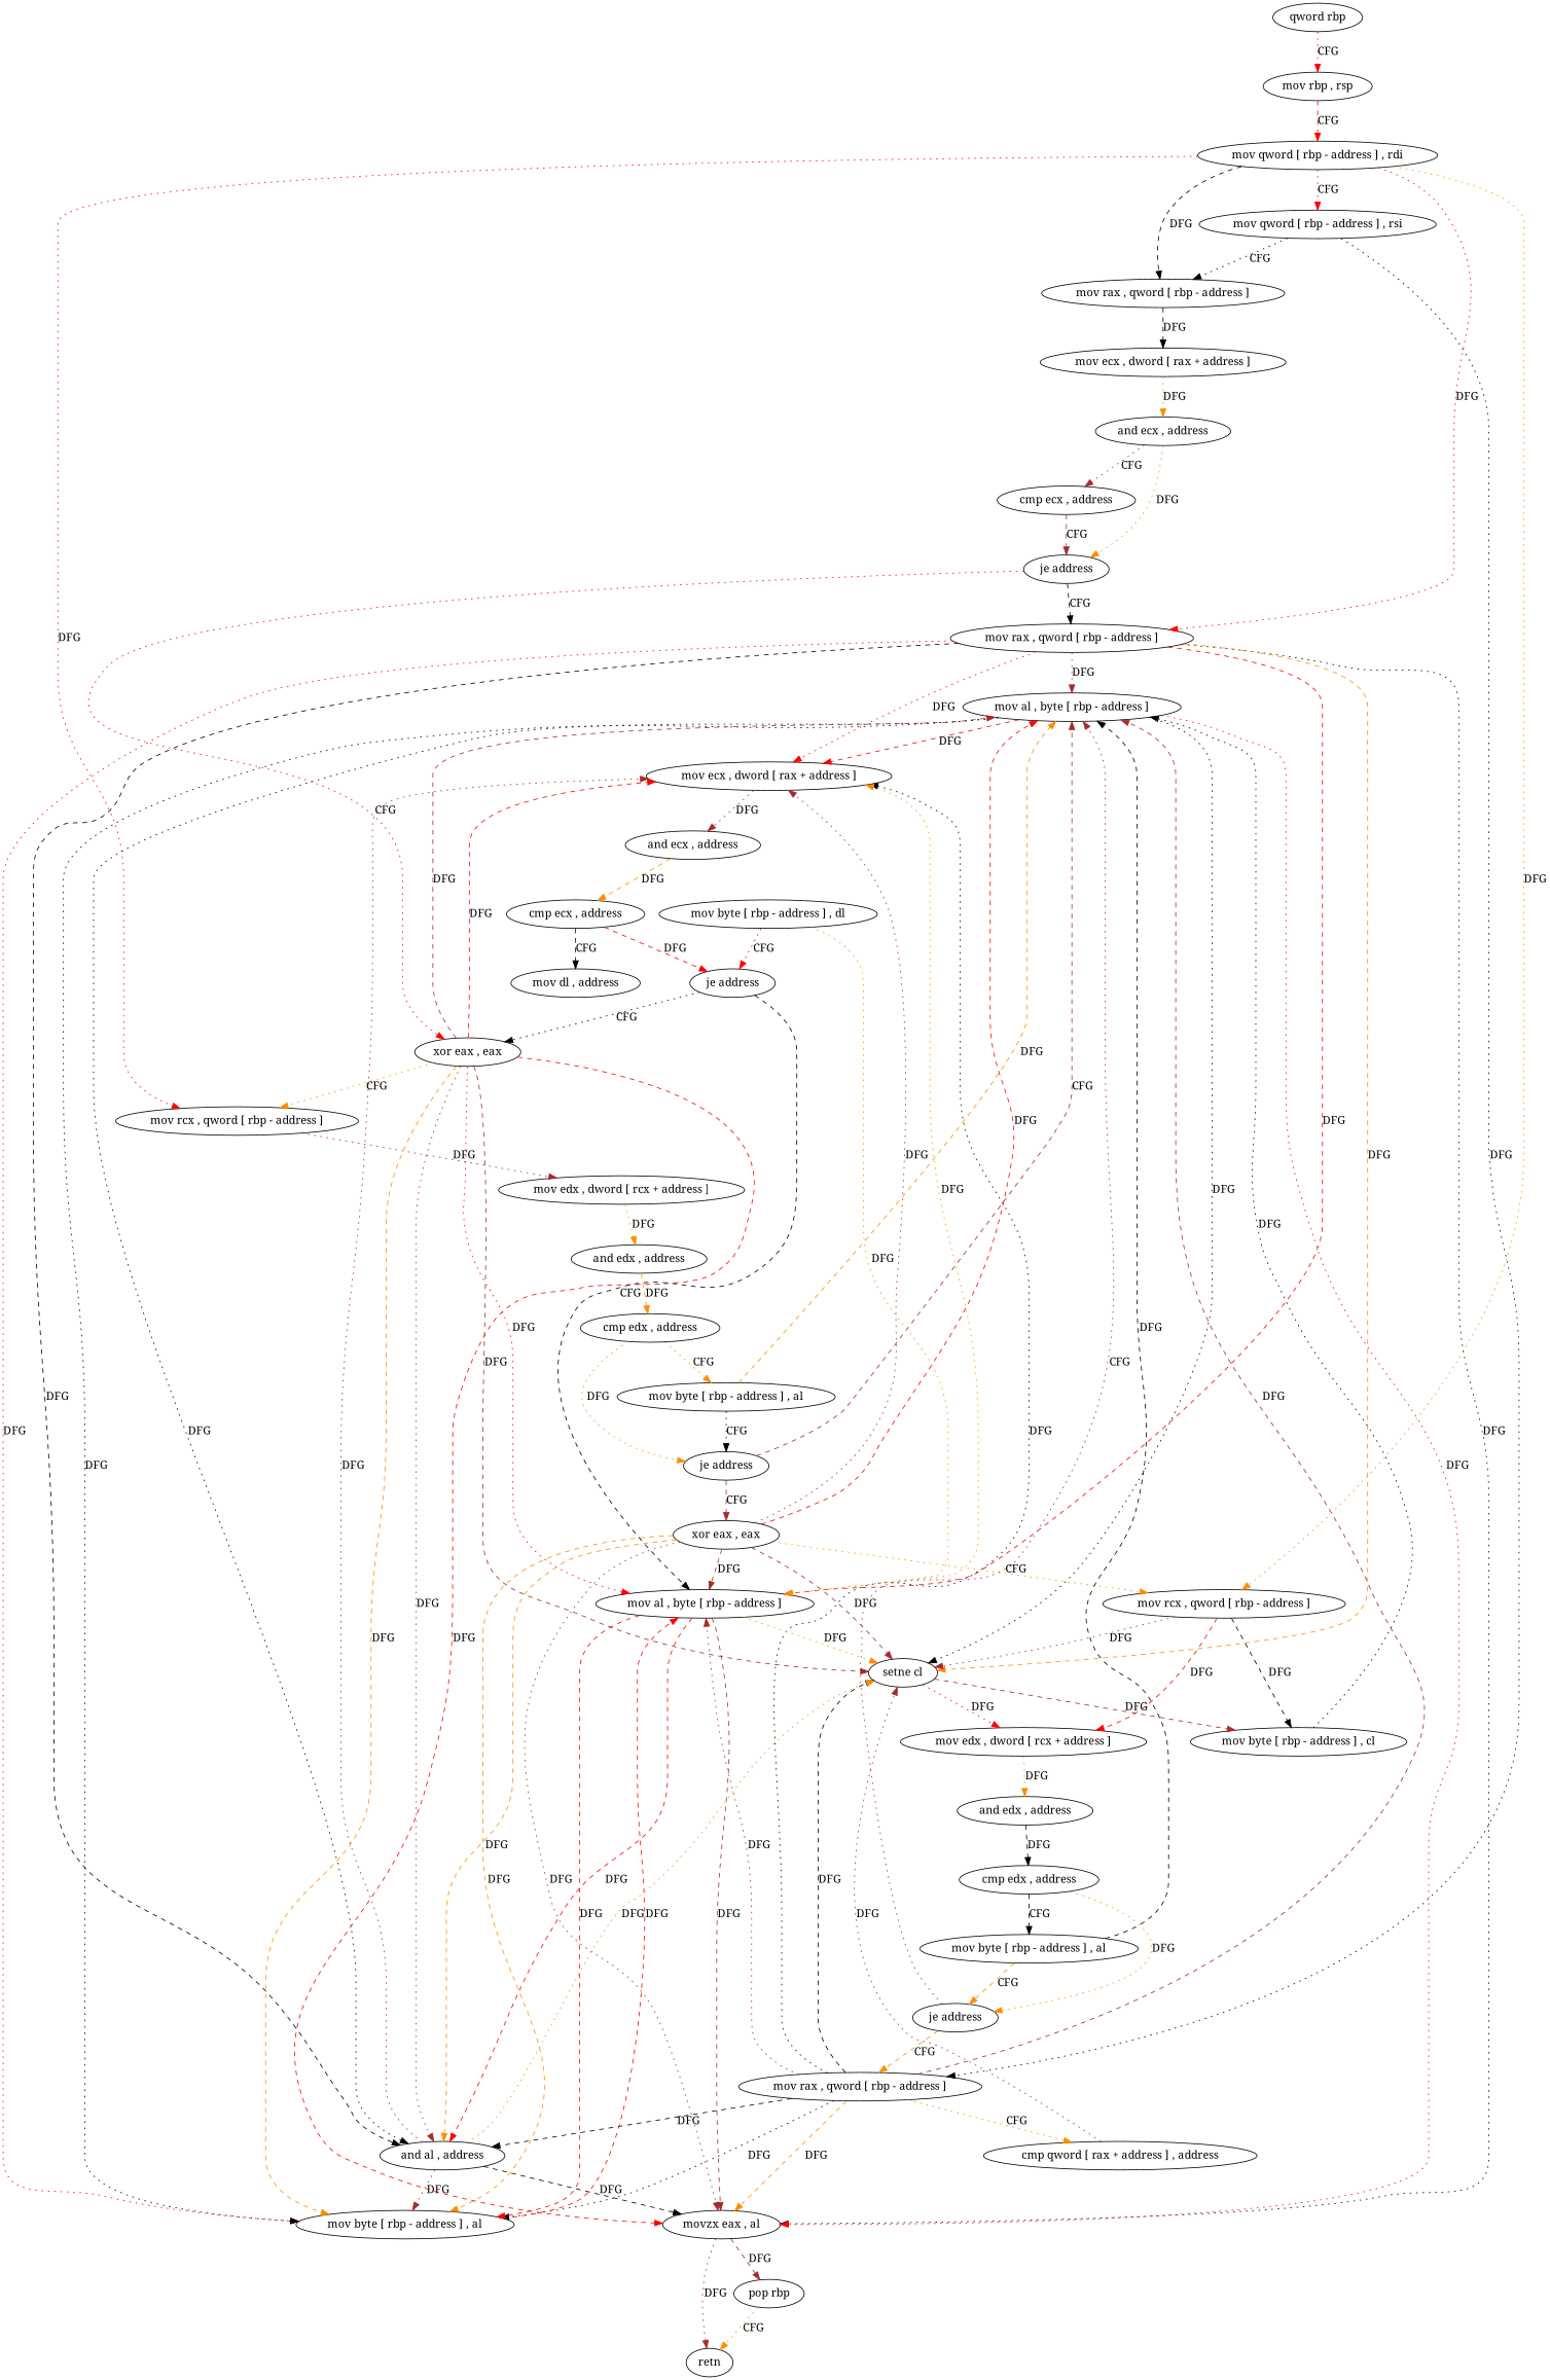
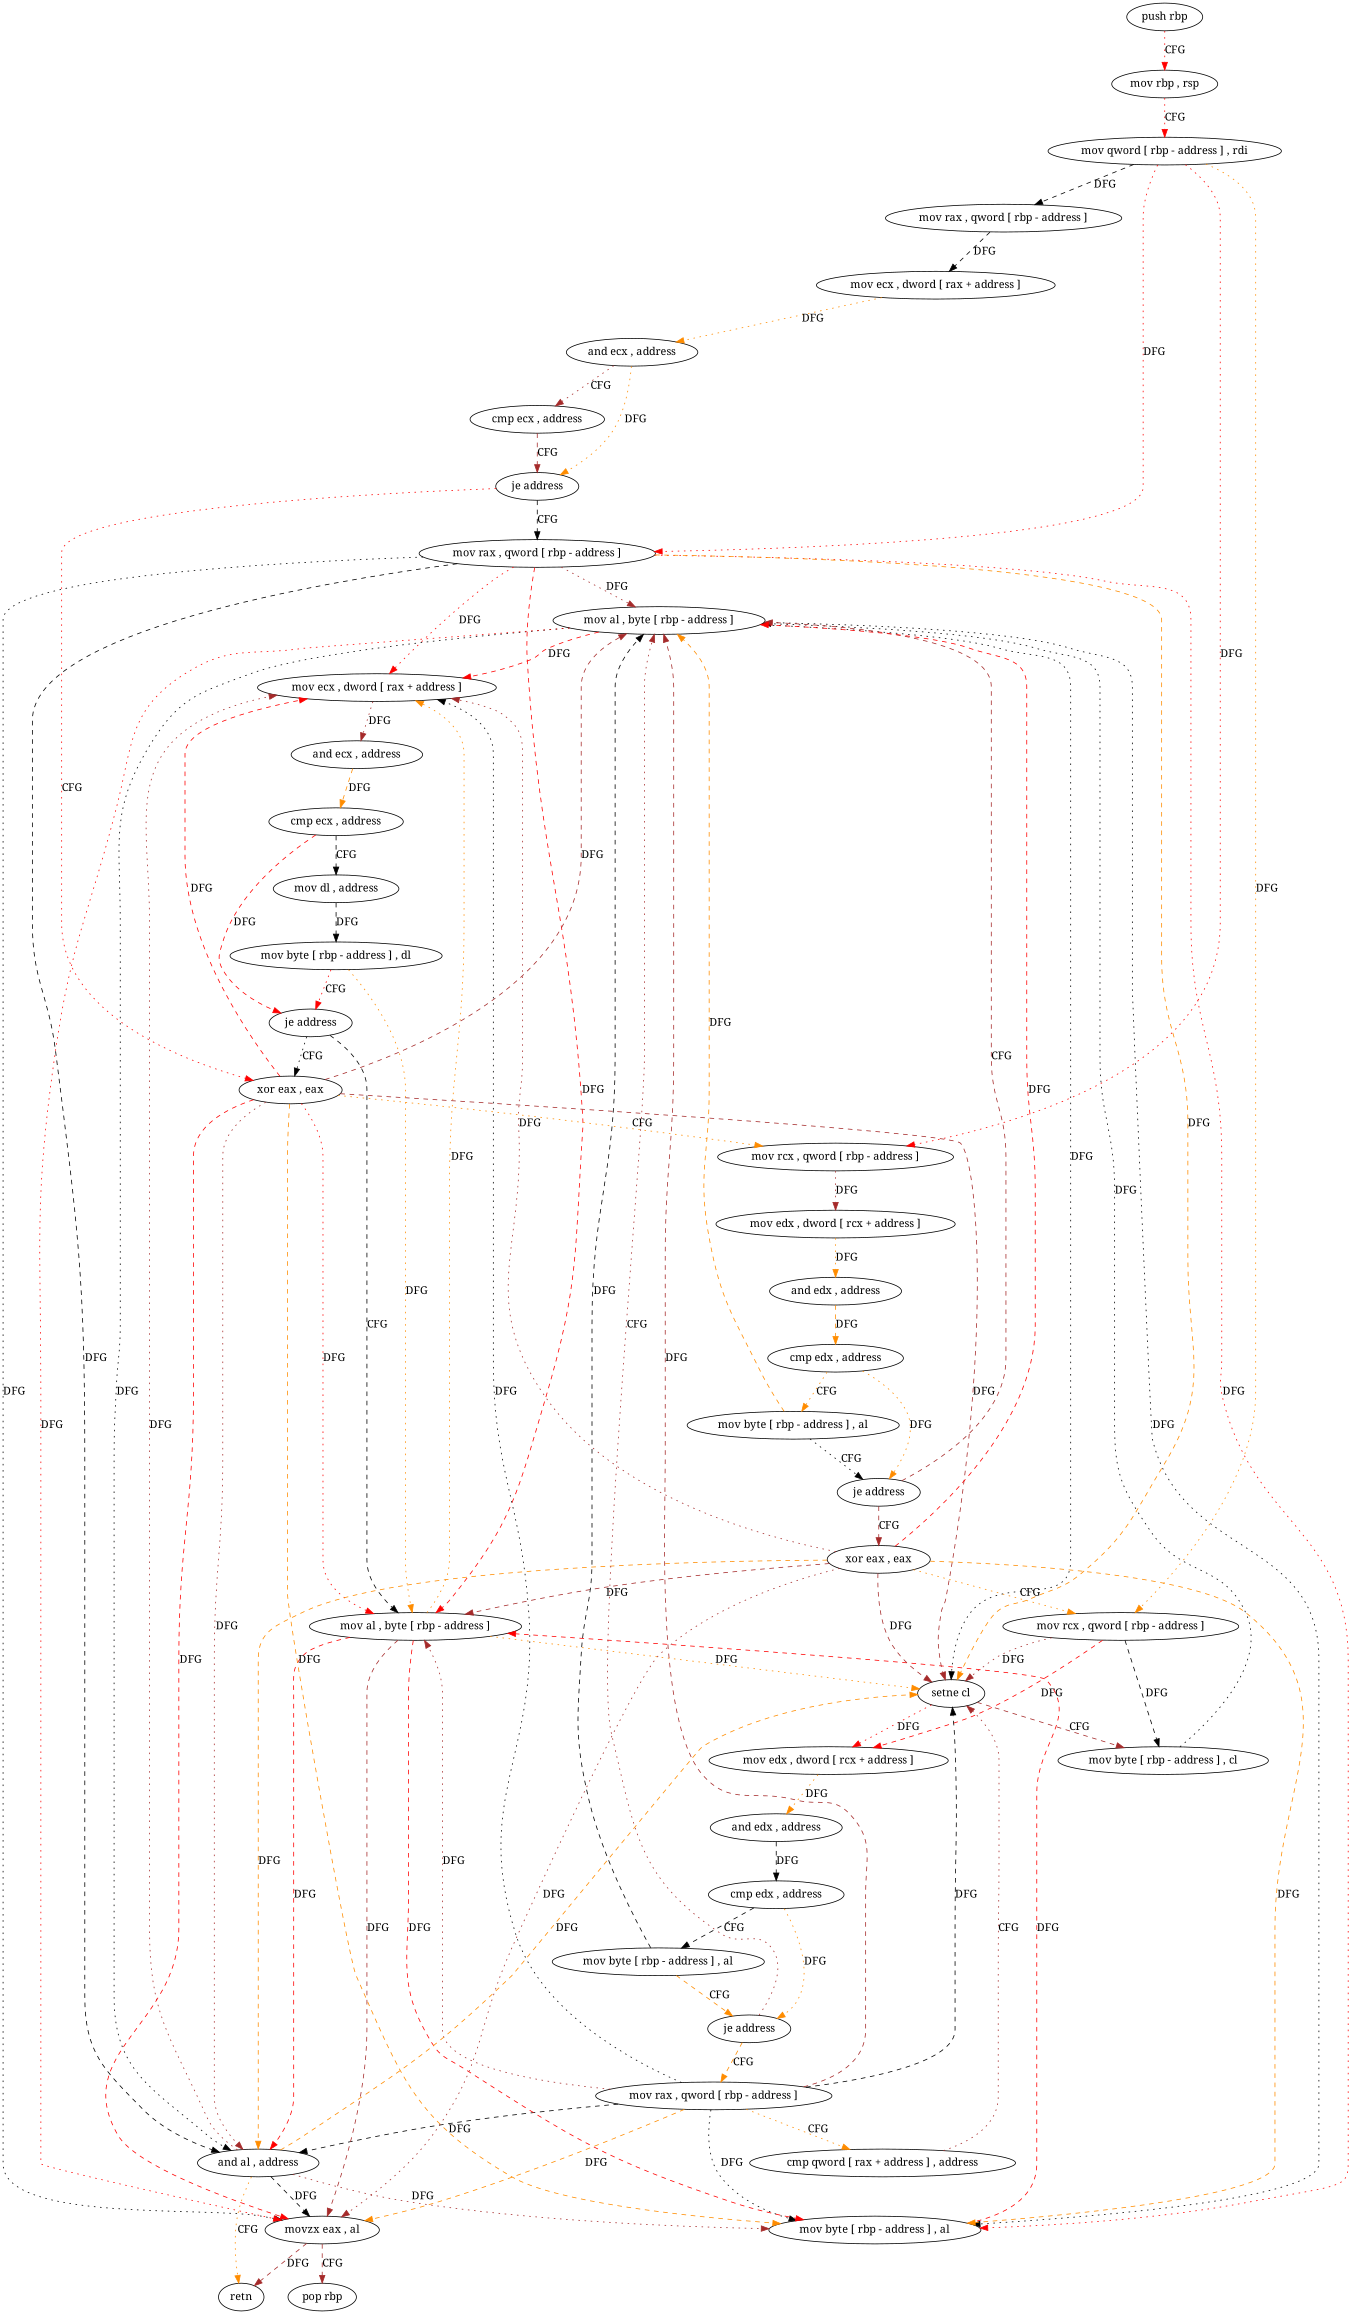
  digraph {
    fontname="Noto Serif"
    node [fontname="Noto Serif"]
    edge [color=darkorange fontname="Noto Serif" style=dotted]
-   n1 [label="qword rbp"]
+   n1 [label="push rbp"]
    n2 [label="mov rbp , rsp"]
    n3 [label="mov qword [ rbp - address ] , rdi"]
-   n4 [label="mov qword [ rbp - address ] , rsi"]
    n5 [label="mov rax , qword [ rbp - address ]"]
    n6 [label="mov rax , qword [ rbp - address ]"]
    n7 [label="mov rcx , qword [ rbp - address ]"]
    n8 [label="mov rcx , qword [ rbp - address ]"]
    n9 [label="mov rax , qword [ rbp - address ]"]
    n10 [label="mov ecx , dword [ rax + address ]"]
    n11 [label="mov al , byte [ rbp - address ]"]
    n12 [label="mov ecx , dword [ rax + address ]"]
    n13 [label="mov al , byte [ rbp - address ]"]
    n14 [label="mov byte [ rbp - address ] , al"]
    n15 [label="and al , address"]
    n16 [label="movzx eax , al"]
    n17 [label="setne cl"]
    n18 [label="mov edx , dword [ rcx + address ]"]
    n19 [label="mov edx , dword [ rcx + address ]"]
    n20 [label="mov byte [ rbp - address ] , cl"]
    n21 [label="cmp qword [ rax + address ] , address"]
    n22 [label="and ecx , address"]
    n23 [label="cmp ecx , address"]
    n24 [label="je address"]
    n25 [label="xor eax , eax"]
    n26 [label="and ecx , address"]
    n27 [label="pop rbp"]
    n28 [label=retn]
    n29 [label="and edx , address"]
    n30 [label="cmp edx , address"]
    n31 [label="mov byte [ rbp - address ] , al"]
    n32 [label="je address"]
    n33 [label="xor eax , eax"]
    n34 [label="cmp ecx , address"]
    n35 [label="mov dl , address"]
    n36 [label="je address"]
    n37 [label="mov byte [ rbp - address ] , dl"]
    n38 [label="and edx , address"]
    n39 [label="cmp edx , address"]
    n40 [label="mov byte [ rbp - address ] , al"]
    n41 [label="je address"]
    n1 -> n2 [color=red label=CFG]
-   n2 -> n3 [color=red label=CFG style=dashed]
-   n3 -> n4 [color=red label=CFG]
+   n2 -> n3 [color=red label=CFG]
    n3 -> n5 [color=black label=DFG style=dashed]
    n3 -> n6 [color=red label=DFG]
    n3 -> n7 [color=red label=DFG]
    n3 -> n8 [label=DFG]
-   n4 -> n5 [color=black label=CFG]
-   n4 -> n9 [color=black label=DFG]
    n5 -> n10 [color=black label=DFG style=dashed]
    n6 -> n11 [color=brown label=DFG]
    n6 -> n12 [color=red label=DFG]
    n6 -> n13 [color=red label=DFG style=dashed]
    n6 -> n14 [color=red label=DFG]
    n6 -> n15 [color=black label=DFG style=dashed]
    n6 -> n16 [color=black label=DFG]
    n6 -> n17 [label=DFG style=dashed]
    n7 -> n18 [color=brown label=DFG]
    n8 -> n17 [color=brown label=DFG]
    n8 -> n19 [color=red label=DFG style=dashed]
    n8 -> n20 [color=black label=DFG style=dashed]
    n9 -> n11 [color=brown label=DFG style=dashed]
    n9 -> n12 [color=black label=DFG]
    n9 -> n13 [color=brown label=DFG]
    n9 -> n14 [color=black label=DFG]
    n9 -> n15 [color=black label=DFG style=dashed]
    n9 -> n16 [label=DFG style=dashed]
    n9 -> n17 [color=black label=DFG style=dashed]
    n9 -> n21 [label=CFG]
    n10 -> n22 [label=DFG]
    n11 -> n12 [color=red label=DFG style=dashed]
    n11 -> n14 [color=black label=DFG]
    n11 -> n15 [color=black label=DFG]
    n11 -> n16 [color=red label=DFG]
    n11 -> n17 [color=black label=DFG]
    n12 -> n26 [color=brown label=DFG]
    n13 -> n12 [label=DFG]
    n13 -> n14 [color=red label=DFG style=dashed]
    n13 -> n15 [color=red label=DFG style=dashed]
    n13 -> n16 [color=brown label=DFG style=dashed]
    n13 -> n17 [label=DFG]
    n14 -> n13 [color=red label=DFG style=dashed]
    n15 -> n12 [color=brown label=DFG]
    n15 -> n14 [color=brown label=DFG]
    n15 -> n16 [color=black label=DFG style=dashed]
-   n15 -> n17 [label=DFG]
-   n16 -> n27 [color=brown label=DFG style=dashed]
-   n16 -> n28 [color=brown label=DFG]
+   n15 -> n17 [label=DFG style=dashed]
+   n16 -> n27 [color=brown label=CFG style=dashed]
+   n16 -> n28 [color=brown label=DFG style=dashed]
    n17 -> n19 [color=red label=DFG]
-   n17 -> n20 [color=brown label=DFG style=dashed]
+   n17 -> n20 [color=brown label=CFG style=dashed]
    n18 -> n29 [label=DFG]
    n19 -> n38 [label=DFG]
    n20 -> n11 [color=black label=DFG]
-   n21 -> n17 [color=brown label=DFG]
+   n21 -> n17 [color=brown label=CFG]
    n22 -> n23 [color=brown label=CFG]
    n22 -> n24 [label=DFG]
    n23 -> n24 [color=brown label=CFG style=dashed]
    n24 -> n6 [color=black label=CFG style=dashed]
    n24 -> n25 [color=red label=CFG]
    n25 -> n7 [label=CFG]
    n25 -> n11 [color=brown label=DFG style=dashed]
    n25 -> n12 [color=red label=DFG style=dashed]
    n25 -> n13 [color=red label=DFG]
    n25 -> n14 [label=DFG style=dashed]
    n25 -> n15 [color=brown label=DFG]
    n25 -> n16 [color=red label=DFG style=dashed]
    n25 -> n17 [color=brown label=DFG style=dashed]
    n26 -> n34 [label=DFG style=dashed]
-   n27 -> n28 [label=CFG]
+   n15 -> n28 [label=CFG]
    n29 -> n30 [label=DFG style=dashed]
    n30 -> n31 [label=CFG]
    n30 -> n32 [label=DFG]
    n31 -> n11 [label=DFG style=dashed]
    n31 -> n32 [color=black label=CFG]
    n32 -> n11 [color=brown label=CFG style=dashed]
    n32 -> n33 [color=brown label=CFG style=dashed]
    n33 -> n8 [label=CFG]
    n33 -> n11 [color=red label=DFG style=dashed]
    n33 -> n12 [color=brown label=DFG]
    n33 -> n13 [color=brown label=DFG style=dashed]
    n33 -> n14 [label=DFG style=dashed]
    n33 -> n15 [label=DFG style=dashed]
    n33 -> n16 [color=brown label=DFG]
    n33 -> n17 [color=brown label=DFG style=dashed]
    n34 -> n35 [color=black label=CFG style=dashed]
    n34 -> n36 [color=red label=DFG style=dashed]
+   n35 -> n37 [color=black label=DFG style=dashed]
    n36 -> n13 [color=black label=CFG style=dashed]
    n36 -> n25 [color=black label=CFG]
    n37 -> n13 [label=DFG]
    n37 -> n36 [color=red label=CFG]
    n38 -> n39 [color=black label=DFG style=dashed]
    n39 -> n40 [color=black label=CFG style=dashed]
    n39 -> n41 [label=DFG]
    n40 -> n11 [color=black label=DFG style=dashed]
    n40 -> n41 [label=CFG style=dashed]
    n41 -> n9 [label=CFG style=dashed]
    n41 -> n11 [color=brown label=CFG]
  }
